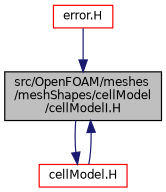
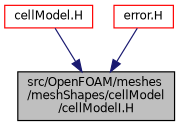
  digraph {
    node [color=red fontname=Helvetica fontsize=10 shape=record]
    edge [color=midnightblue fontname=Helvetica fontsize=10 labelfontname=Helvetica labelfontsize=10 style=solid]
    n1 [color=black fillcolor=grey75 fontcolor=black height=0.2 label="src/OpenFOAM/meshes\l/meshShapes/cellModel\l/cellModelI.H" style=filled width=0.4]
    n2 [height=0.2 label="cellModel.H" width=0.4]
    n3 [height=0.2 label="error.H" width=0.4]
-   n1 -> n2
    n2 -> n1
    n3 -> n1
  }
